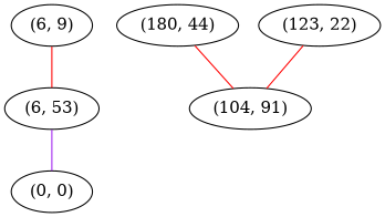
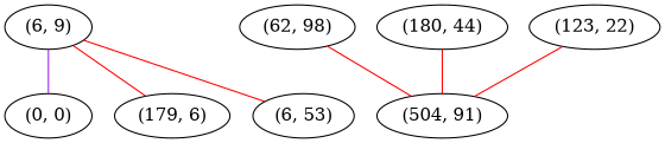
  graph {
    edge [color=red weight=1]
    "(6, 9)"
    "(0, 0)"
+   "(179, 6)"
    "(6, 53)"
-   "(104, 91)"
+   "(62, 98)"
+   "(104, 91)" [label="(504, 91)"]
    n7 [label="(180, 44)"]
    n8 [label="(123, 22)"]
-   "(6, 53)" -- "(0, 0)" [color=purple weight=4]
+   "(6, 9)" -- "(0, 0)" [color=purple weight=4]
+   "(6, 9)" -- "(179, 6)"
    "(6, 9)" -- "(6, 53)"
+   "(62, 98)" -- "(104, 91)"
    n7 -- "(104, 91)"
    n8 -- "(104, 91)"
  }
